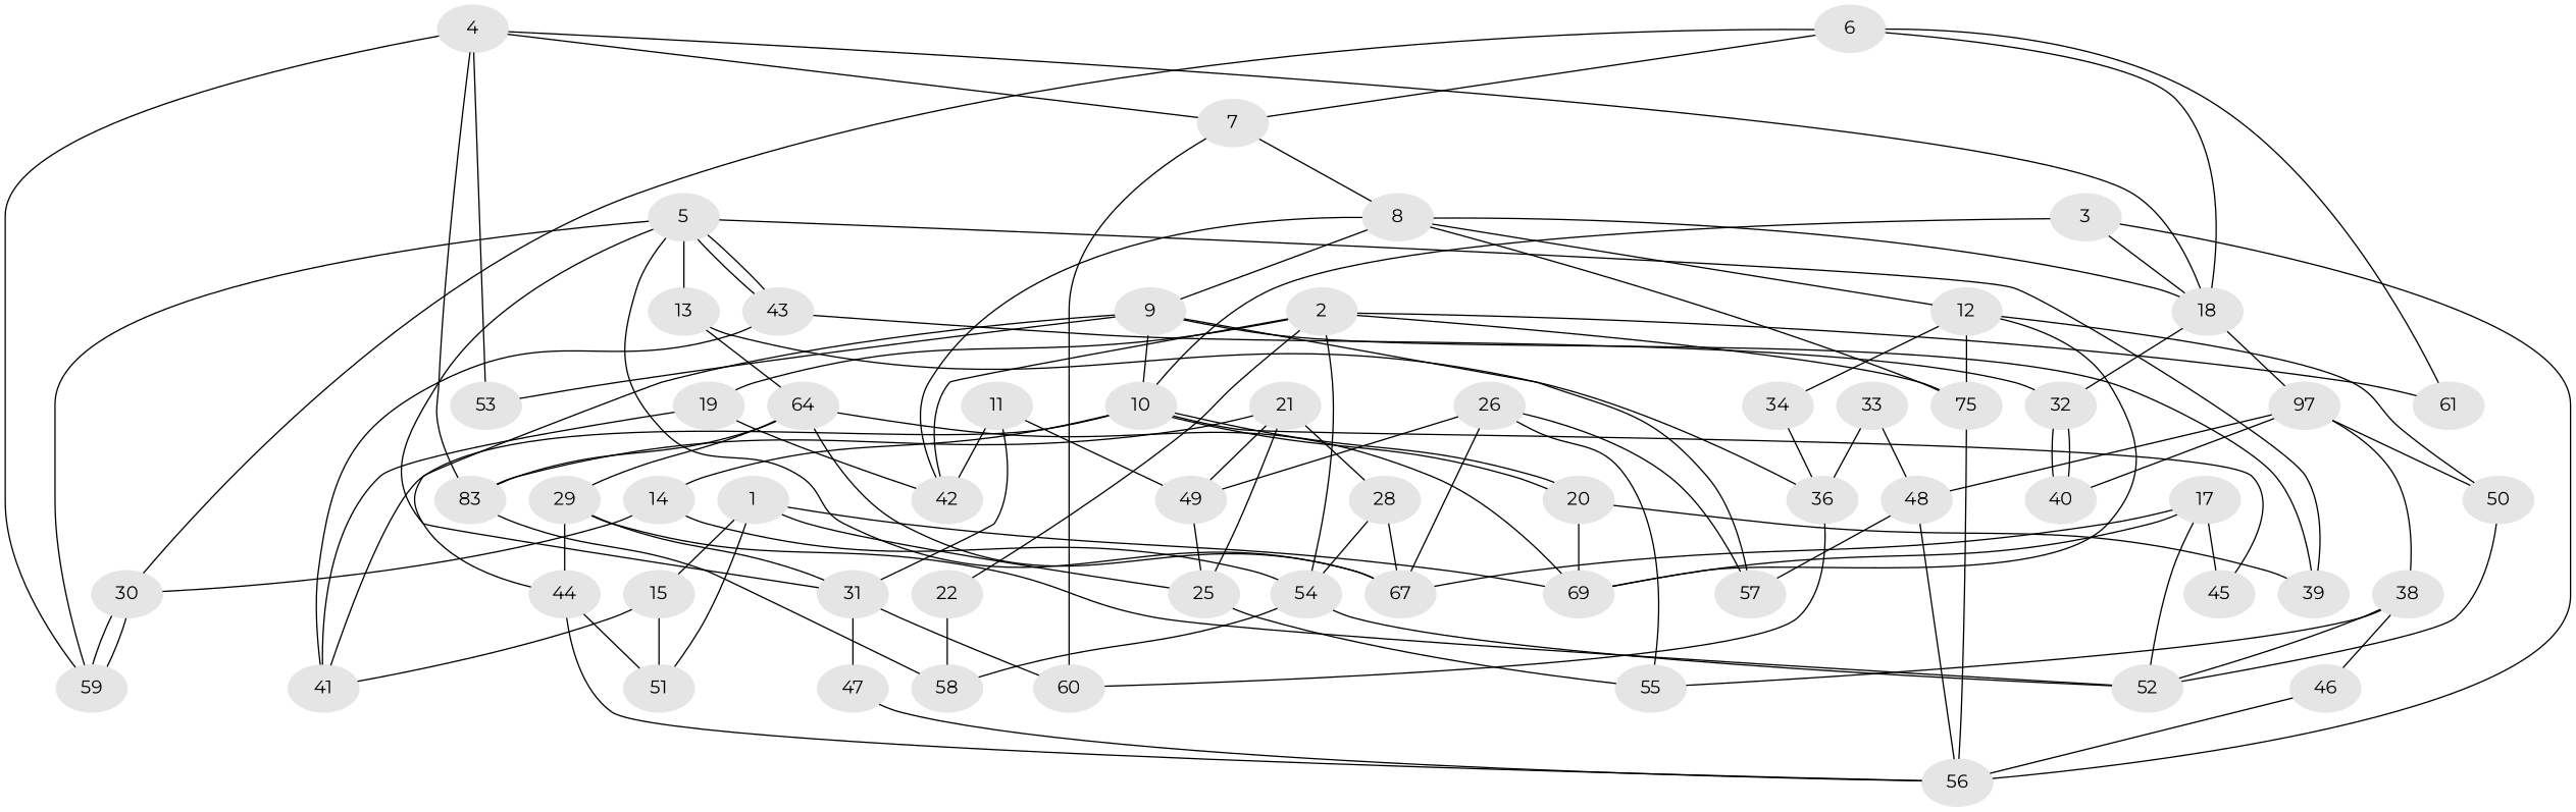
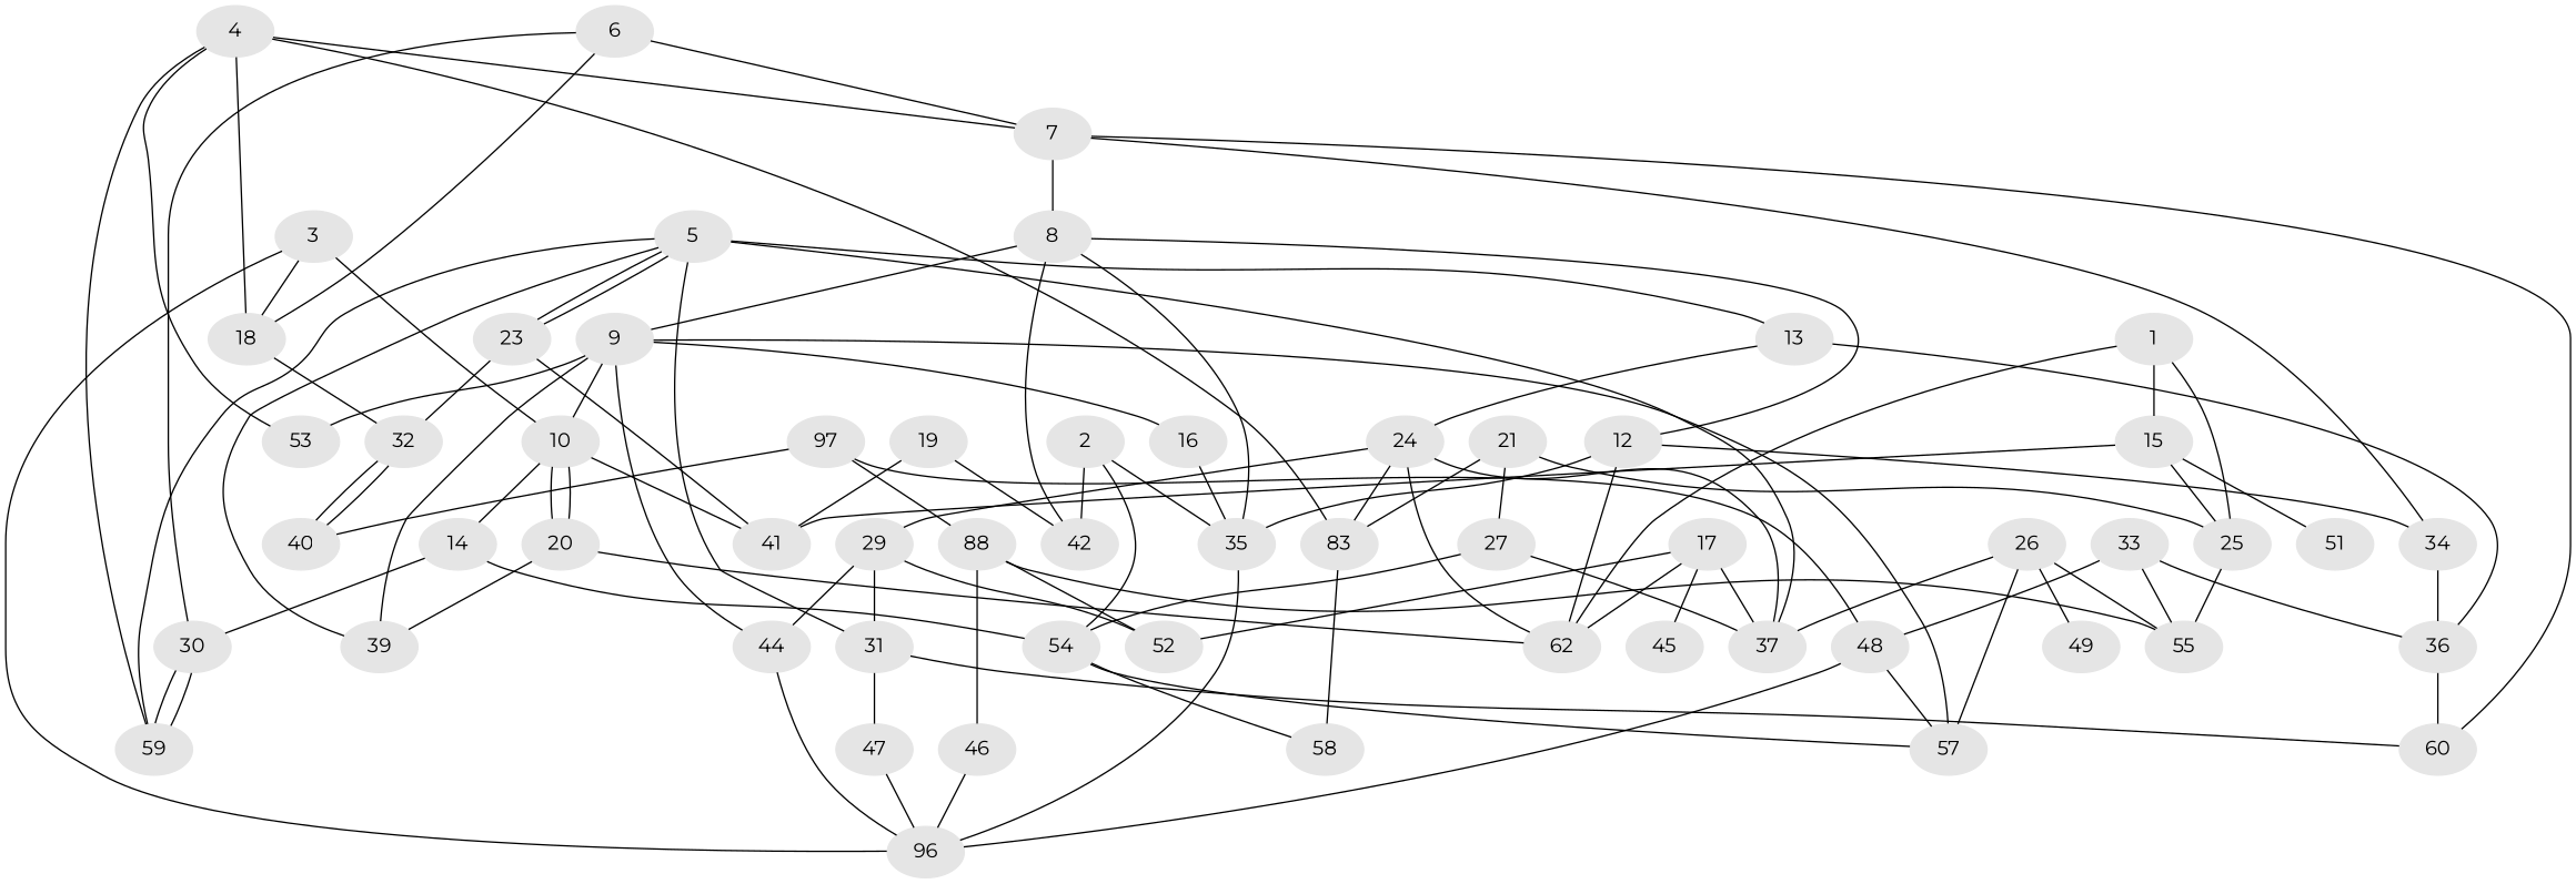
  graph {
    fontname=Montserrat
    node [color=gray90 fontname=Montserrat style=filled]
    edge [fontname=Montserrat]
    1
    15
    25
    51
-   62 [label=69]
+   62
    41
    55
    2
    19
-   22
-   35 [label=75]
+   35
    42
    54
-   61
    58
-   56
+   56 [label=96]
    57
    3
    10
    18
    14
    20
    45
    n24 [label=97]
    32
    4
    7
    n28 [label=83]
    53
    59
    8
    34
    60
    5
    13
-   23 [label=43]
+   23
    31
-   37 [label=67]
+   37
    39
-   24 [label=64]
+   24
    36
    47
    6
    30
    9
    12
+   16
    44
-   50
-   11
    49
    52
    29
    17
-   38
+   38 [label=88]
    40
    48
    21
-   28
+   28 [label=27]
    26
    46
    33
    1 -- 15
    1 -- 25
-   1 -- 51
    1 -- 62
-   49 -- 25
+   15 -- 25
    15 -- 51
    15 -- 41
    25 -- 55
-   2 -- 19
-   2 -- 22
    2 -- 35
    2 -- 42
    2 -- 54
-   2 -- 61
    19 -- 41
    19 -- 42
-   22 -- 58
    35 -- 56
    54 -- 58
-   54 -- 52
+   54 -- 57
    3 -- 56
    3 -- 10
    3 -- 18
    10 -- 41
    10 -- 14
    10 -- 20
    10 -- 20
-   10 -- 45
-   18 -- n24
    18 -- 32
    14 -- 54
    14 -- 30
    20 -- 62
    20 -- 39
-   n24 -- 50
    n24 -- 38
    n24 -- 40
    n24 -- 48
    32 -- 40
    32 -- 40
    4 -- 18
    4 -- 7
    4 -- n28
    4 -- 53
    4 -- 59
    7 -- 8
+   7 -- 34
    7 -- 60
    n28 -- 58
    8 -- 35
    8 -- 42
-   8 -- 18
    8 -- 9
    8 -- 12
    34 -- 36
    5 -- 59
    5 -- 13
    5 -- 23
    5 -- 23
    5 -- 31
    5 -- 37
    5 -- 39
    13 -- 24
    13 -- 36
    23 -- 41
    23 -- 32
    31 -- 60
    31 -- 47
    24 -- 62
    24 -- n28
    24 -- 37
    24 -- 29
    36 -- 60
    47 -- 56
-   6 -- 61
    6 -- 18
    6 -- 7
    6 -- 30
    30 -- 59
    30 -- 59
    9 -- 57
    9 -- 10
    9 -- 53
    9 -- 39
+   9 -- 16
    9 -- 44
    12 -- 62
    12 -- 35
    12 -- 34
-   12 -- 50
-   44 -- 51
+   16 -- 35
    44 -- 56
-   50 -- 52
-   11 -- 42
-   11 -- 31
-   11 -- 49
    29 -- 31
    29 -- 44
    29 -- 52
    17 -- 62
    17 -- 45
    17 -- 37
    17 -- 52
    38 -- 55
    38 -- 52
    38 -- 46
    48 -- 56
    48 -- 57
    21 -- 25
    21 -- n28
-   21 -- 49
    21 -- 28
    28 -- 54
    28 -- 37
    26 -- 55
    26 -- 57
    26 -- 37
    26 -- 49
    46 -- 56
+   33 -- 55
    33 -- 36
    33 -- 48
  }
